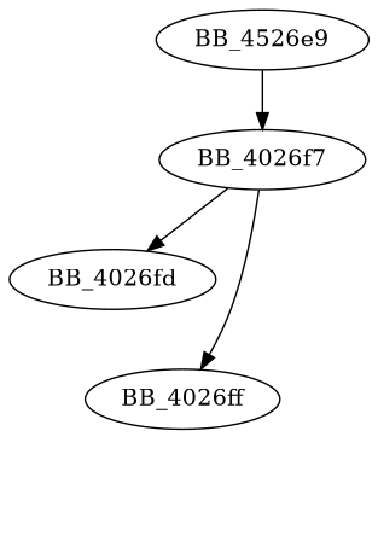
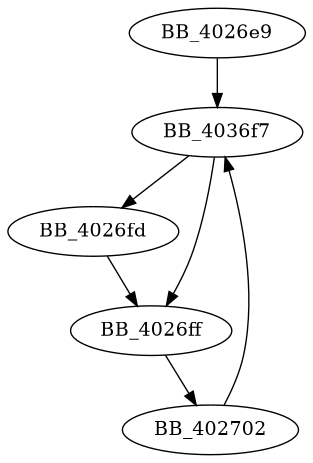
  digraph {
-   BB_4026e9 [label=BB_4526e9]
-   BB_4026f7
+   BB_4026e9
+   BB_4026f7 [label=BB_4036f7]
+   BB_402702
    BB_4026fd
    BB_4026ff
    BB_4026e9 -> BB_4026f7
    BB_4026f7 -> BB_4026fd
    BB_4026f7 -> BB_4026ff
+   BB_402702 -> BB_4026f7
+   BB_4026fd -> BB_4026ff
+   BB_4026ff -> BB_402702
  }
